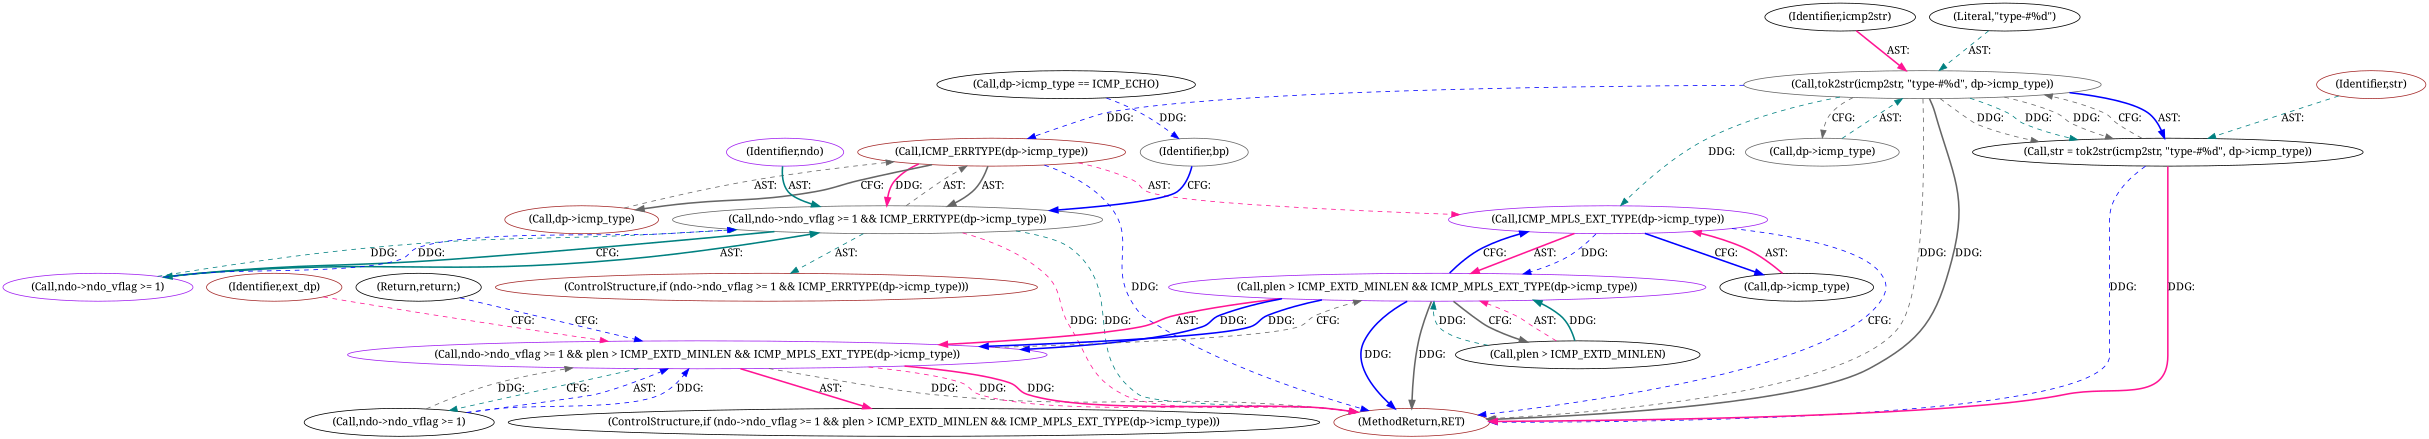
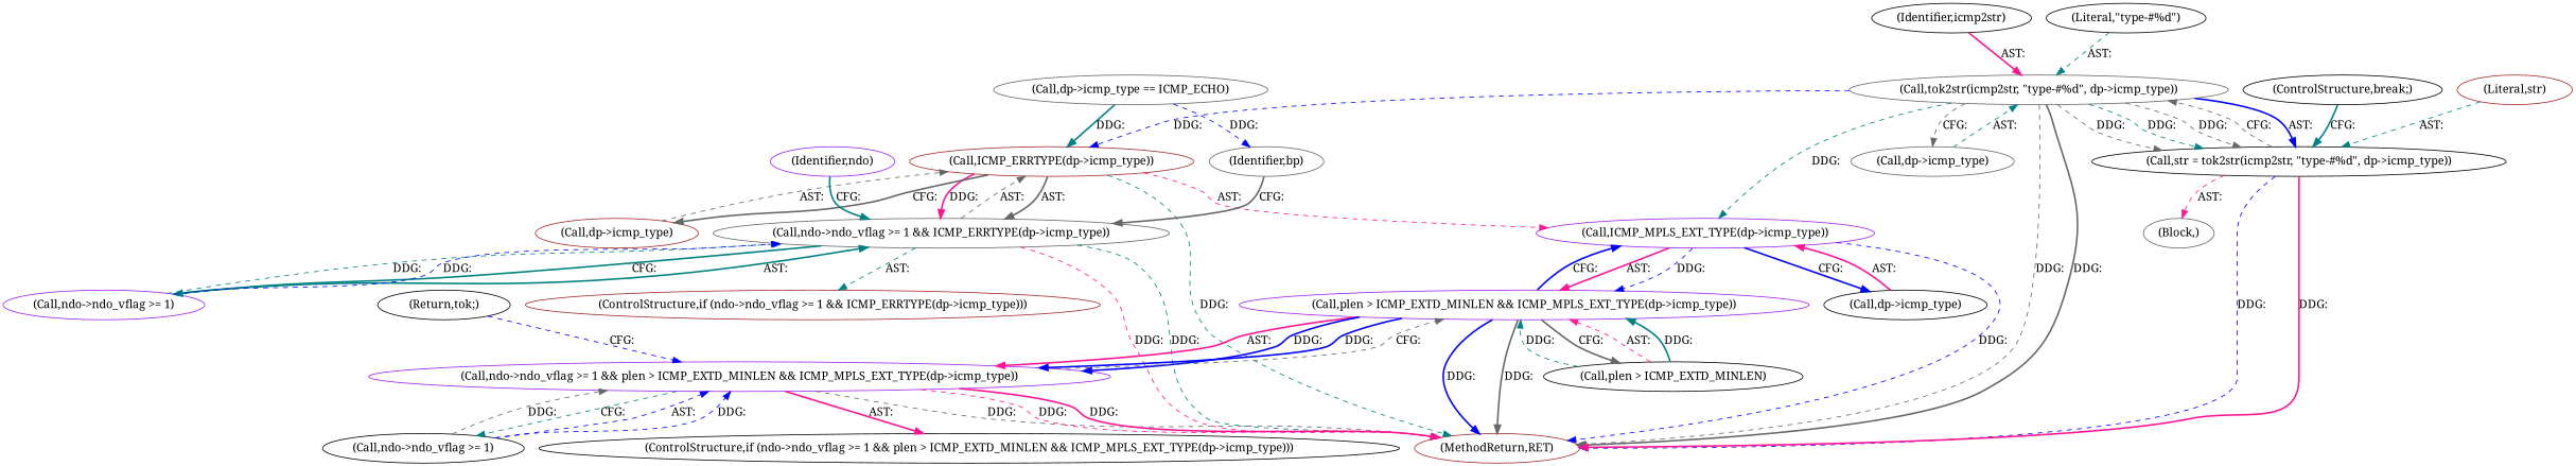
  digraph {
    fontname="Noto Serif"
    node [color=black fontname="Noto Serif"]
    edge [color=teal fontname="Noto Serif" style=dashed]
    n1 [color=gray40 label="(Call,tok2str(icmp2str, \"type-#%d\", dp->icmp_type))"]
    n2 [label="(Call,str = tok2str(icmp2str, \"type-#%d\", dp->icmp_type))"]
    n3 [color=brown label="(Call,ICMP_ERRTYPE(dp->icmp_type))"]
    n4 [color=purple label="(Call,ICMP_MPLS_EXT_TYPE(dp->icmp_type))"]
    n5 [color=gray40 label="(Call,dp->icmp_type)"]
    n6 [color=brown label="(MethodReturn,RET)"]
+   n7 [color=gray40 label="(Block,)"]
    n8 [color=gray40 label="(Call,ndo->ndo_vflag >= 1 && ICMP_ERRTYPE(dp->icmp_type))"]
    n9 [color=brown label="(Call,dp->icmp_type)"]
    n10 [color=purple label="(Call,plen > ICMP_EXTD_MINLEN && ICMP_MPLS_EXT_TYPE(dp->icmp_type))"]
    n11 [label="(Call,dp->icmp_type)"]
    n12 [color=purple label="(Call,ndo->ndo_vflag >= 1)"]
    n13 [color=brown label="(ControlStructure,if (ndo->ndo_vflag >= 1 && ICMP_ERRTYPE(dp->icmp_type)))"]
    n14 [color=purple label="(Call,ndo->ndo_vflag >= 1 && plen > ICMP_EXTD_MINLEN && ICMP_MPLS_EXT_TYPE(dp->icmp_type))"]
    n15 [label="(Call,plen > ICMP_EXTD_MINLEN)"]
    n16 [label="(ControlStructure,if (ndo->ndo_vflag >= 1 && plen > ICMP_EXTD_MINLEN && ICMP_MPLS_EXT_TYPE(dp->icmp_type)))"]
    n17 [label="(Call,ndo->ndo_vflag >= 1)"]
    n18 [color=purple label="(Identifier,ndo)"]
-   n19 [label="(Call,dp->icmp_type == ICMP_ECHO)"]
+   n19 [color=gray40 label="(Call,dp->icmp_type == ICMP_ECHO)"]
    n20 [color=gray40 label="(Identifier,bp)"]
    n21 [label="(Identifier,icmp2str)"]
    n22 [label="(Literal,\"type-#%d\")"]
-   n23 [color=brown label="(Identifier,str)"]
-   n24 [color=brown label="(Identifier,ext_dp)"]
-   n25 [label="(Return,return;)"]
+   n23 [color=brown label="(Literal,str)"]
+   n25 [label="(Return,tok;)"]
+   n26 [label="(ControlStructure,break;)"]
    n1 -> n2 [color=blue label="AST: " style=bold]
    n1 -> n2 [color=gray40 label="DDG: "]
    n1 -> n2 [label="DDG: "]
    n1 -> n2 [color=gray40 label="DDG: "]
    n1 -> n3 [color=blue label="DDG: "]
    n1 -> n4 [label="DDG: "]
    n1 -> n5 [color=gray40 label="CFG: "]
    n1 -> n6 [color=gray40 label="DDG: "]
    n1 -> n6 [color=gray40 label="DDG: " style=bold]
    n2 -> n1 [color=gray40 label="CFG: "]
    n2 -> n6 [color=blue label="DDG: "]
    n2 -> n6 [color=deeppink label="DDG: " style=bold]
+   n2 -> n7 [color=deeppink label="AST: "]
    n3 -> n4 [color=deeppink label="AST: "]
-   n3 -> n6 [color=blue label="DDG: "]
+   n3 -> n6 [label="DDG: "]
    n3 -> n8 [color=gray40 label="AST: " style=bold]
    n3 -> n8 [color=deeppink label="DDG: " style=bold]
    n3 -> n9 [color=gray40 label="CFG: " style=bold]
-   n4 -> n6 [color=blue label="CFG: "]
+   n4 -> n6 [color=blue label="DDG: "]
    n4 -> n10 [color=deeppink label="AST: " style=bold]
    n4 -> n10 [color=blue label="DDG: "]
    n4 -> n11 [color=blue label="CFG: " style=bold]
    n5 -> n1 [label="AST: "]
    n8 -> n3 [color=gray40 label="AST: "]
    n8 -> n6 [label="DDG: "]
    n8 -> n6 [color=deeppink label="DDG: "]
    n8 -> n12 [label="CFG: " style=bold]
    n8 -> n13 [label="AST: "]
    n9 -> n3 [color=gray40 label="AST: "]
    n10 -> n4 [color=blue label="CFG: " style=bold]
    n10 -> n6 [color=blue label="DDG: " style=bold]
    n10 -> n6 [color=gray40 label="DDG: " style=bold]
    n10 -> n14 [color=deeppink label="AST: " style=bold]
    n10 -> n14 [color=blue label="DDG: " style=bold]
    n10 -> n14 [color=blue label="DDG: " style=bold]
    n10 -> n15 [color=gray40 label="CFG: " style=bold]
    n11 -> n4 [color=deeppink label="AST: " style=bold]
    n12 -> n8 [label="AST: " style=bold]
    n12 -> n8 [label="DDG: "]
    n12 -> n8 [color=blue label="DDG: "]
    n14 -> n6 [color=gray40 label="DDG: "]
    n14 -> n6 [color=deeppink label="DDG: "]
    n14 -> n6 [color=deeppink label="DDG: " style=bold]
    n14 -> n10 [color=gray40 label="CFG: "]
    n14 -> n16 [color=deeppink label="AST: " style=bold]
    n14 -> n17 [label="CFG: "]
    n15 -> n10 [color=deeppink label="AST: "]
    n15 -> n10 [label="DDG: " style=bold]
    n15 -> n10 [label="DDG: "]
    n17 -> n14 [color=blue label="AST: "]
    n17 -> n14 [color=blue label="DDG: "]
    n17 -> n14 [color=gray40 label="DDG: "]
-   n18 -> n8 [label="AST: " style=bold]
+   n18 -> n8 [label="CFG: " style=bold]
+   n19 -> n3 [label="DDG: " style=bold]
    n19 -> n20 [color=blue label="DDG: "]
-   n20 -> n8 [color=blue label="CFG: " style=bold]
+   n20 -> n8 [color=gray40 label="CFG: " style=bold]
    n21 -> n1 [color=deeppink label="AST: " style=bold]
    n22 -> n1 [label="AST: "]
    n23 -> n2 [label="AST: "]
-   n24 -> n14 [color=deeppink label="CFG: "]
    n25 -> n14 [color=blue label="CFG: "]
+   n26 -> n2 [label="CFG: " style=bold]
  }
